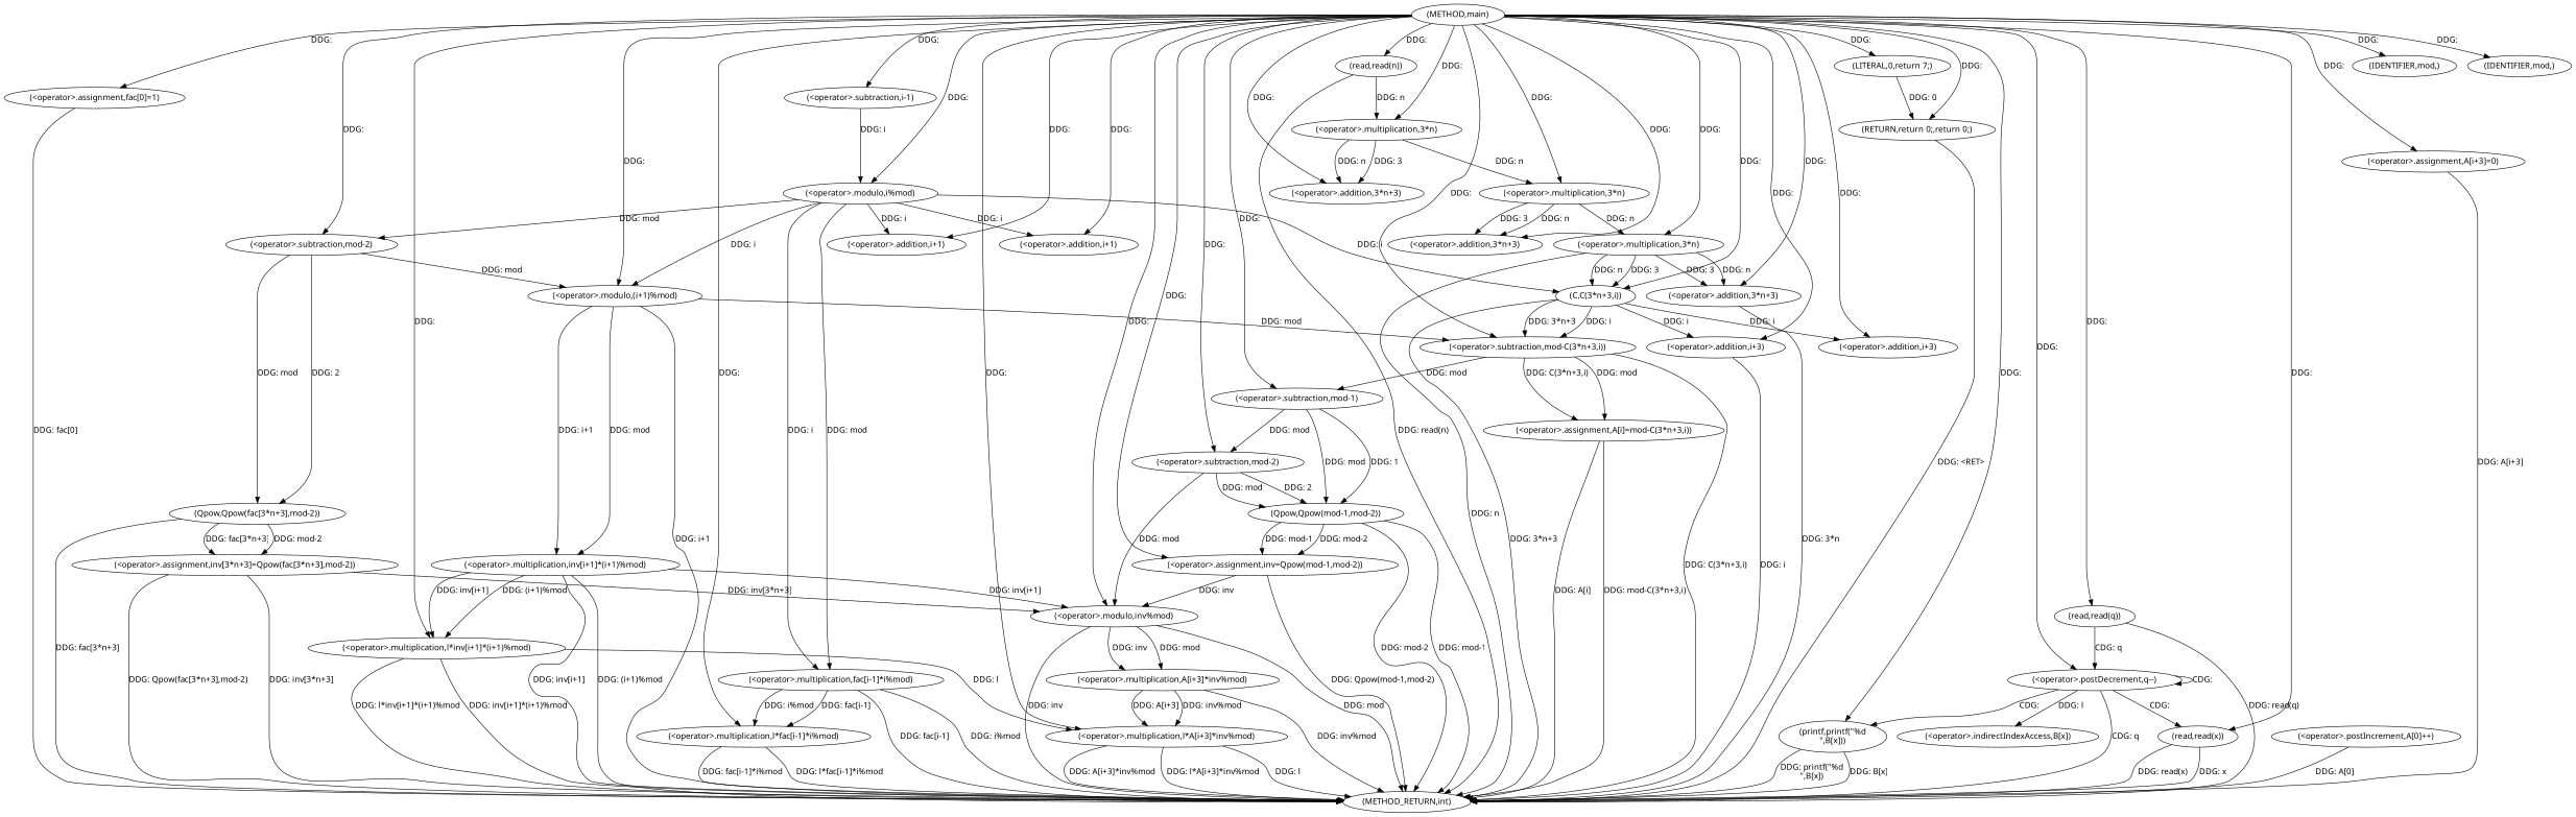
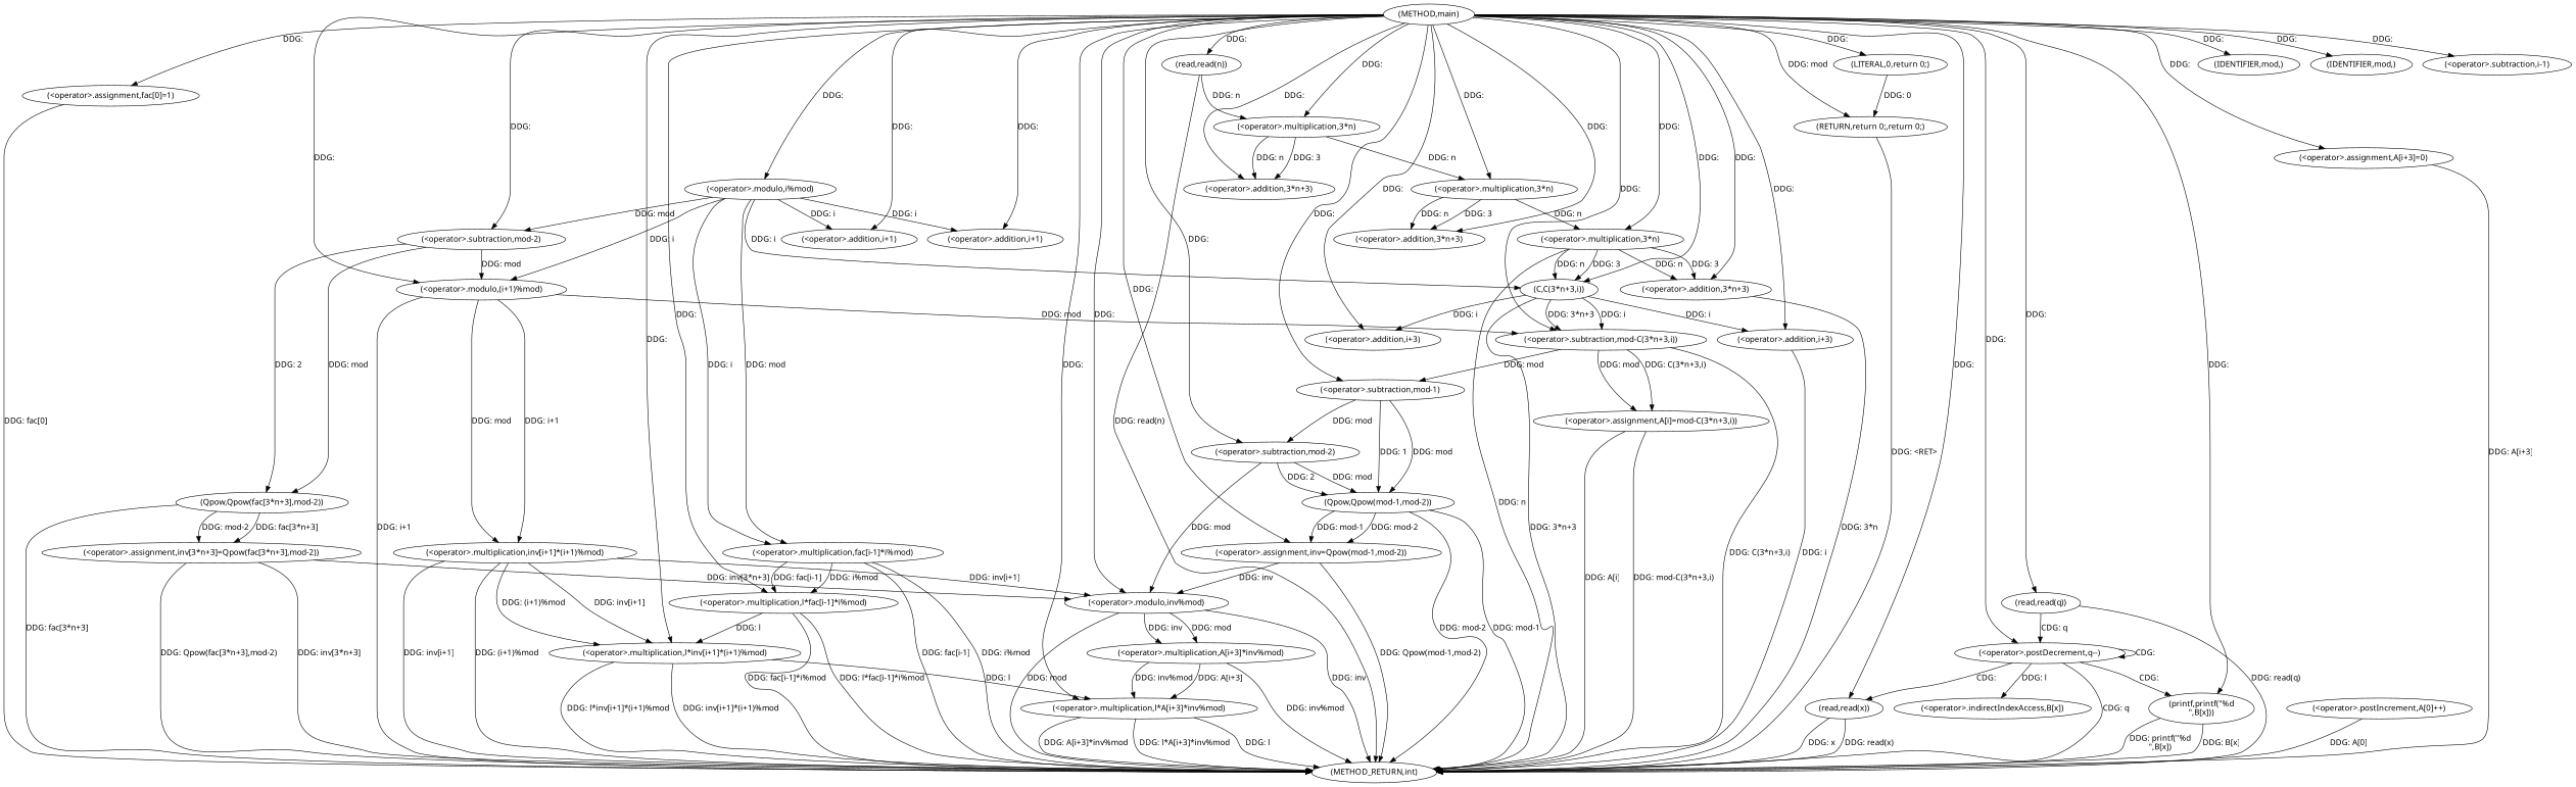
  digraph {
    fontname="Noto Sans"
    node [fontname="Noto Sans"]
    edge [fontname="Noto Sans"]
    n1 [label="(METHOD,main)"]
    n2 [label="(<operator>.assignment,fac[0]=1)"]
    n3 [label="(<operator>.multiplication,l*fac[i-1]*i%mod)"]
    n4 [label="(<operator>.multiplication,l*inv[i+1]*(i+1)%mod)"]
    n5 [label="(<operator>.assignment,inv=Qpow(mod-1,mod-2))"]
    n6 [label="(RETURN,return 0;,return 0;)"]
    n7 [label="(read,read(n))"]
    n8 [label="(read,read(q))"]
    n9 [label="(<operator>.multiplication,l*A[i+3]*inv%mod)"]
    n10 [label="(<operator>.assignment,A[i+3]=0)"]
    n11 [label="(IDENTIFIER,mod,)"]
    n12 [label="(IDENTIFIER,mod,)"]
    n13 [label="(<operator>.postDecrement,q--)"]
-   n14 [label="(LITERAL,0,return 7;)"]
+   n14 [label="(LITERAL,0,return 0;)"]
    n15 [label="(<operator>.subtraction,mod-C(3*n+3,i))"]
    n16 [label="(read,read(x))"]
    n17 [label="(printf,printf(\"%d\n\",B[x]))"]
    n18 [label="(<operator>.modulo,i%mod)"]
    n19 [label="(<operator>.addition,3*n+3)"]
    n20 [label="(<operator>.subtraction,mod-2)"]
    n21 [label="(<operator>.modulo,(i+1)%mod)"]
    n22 [label="(C,C(3*n+3,i))"]
    n23 [label="(<operator>.subtraction,mod-1)"]
    n24 [label="(<operator>.subtraction,mod-2)"]
    n25 [label="(<operator>.subtraction,i-1)"]
    n26 [label="(<operator>.multiplication,3*n)"]
    n27 [label="(<operator>.addition,3*n+3)"]
    n28 [label="(<operator>.addition,i+1)"]
    n29 [label="(<operator>.addition,i+1)"]
    n30 [label="(<operator>.addition,3*n+3)"]
    n31 [label="(<operator>.modulo,inv%mod)"]
    n32 [label="(<operator>.addition,i+3)"]
    n33 [label="(<operator>.multiplication,3*n)"]
    n34 [label="(<operator>.multiplication,3*n)"]
    n35 [label="(<operator>.addition,i+3)"]
    n36 [label="(METHOD_RETURN,int)"]
    n37 [label="(<operator>.indirectIndexAccess,B[x])"]
    n38 [label="(<operator>.assignment,A[i]=mod-C(3*n+3,i))"]
    n39 [label="(<operator>.multiplication,fac[i-1]*i%mod)"]
    n40 [label="(Qpow,Qpow(fac[3*n+3],mod-2))"]
    n41 [label="(<operator>.multiplication,inv[i+1]*(i+1)%mod)"]
    n42 [label="(Qpow,Qpow(mod-1,mod-2))"]
    n43 [label="(<operator>.multiplication,A[i+3]*inv%mod)"]
    n44 [label="(<operator>.assignment,inv[3*n+3]=Qpow(fac[3*n+3],mod-2))"]
    n45 [label="(<operator>.postIncrement,A[0]++)"]
    n1 -> n2 [label="DDG: "]
    n1 -> n3 [label="DDG: "]
    n1 -> n4 [label="DDG: "]
    n1 -> n5 [label="DDG: "]
-   n1 -> n6 [label="DDG: "]
+   n1 -> n6 [label="DDG: mod"]
    n1 -> n7 [label="DDG: "]
    n1 -> n8 [label="DDG: "]
    n1 -> n9 [label="DDG: "]
    n1 -> n10 [label="DDG: "]
    n1 -> n11 [label="DDG: "]
    n1 -> n12 [label="DDG: "]
    n1 -> n13 [label="DDG: "]
    n1 -> n14 [label="DDG: "]
    n1 -> n15 [label="DDG: "]
    n1 -> n16 [label="DDG: "]
    n1 -> n17 [label="DDG: "]
    n1 -> n18 [label="DDG: "]
    n1 -> n19 [label="DDG: "]
    n1 -> n20 [label="DDG: "]
    n1 -> n21 [label="DDG: "]
    n1 -> n22 [label="DDG: "]
    n1 -> n23 [label="DDG: "]
    n1 -> n24 [label="DDG: "]
    n1 -> n25 [label="DDG: "]
    n1 -> n26 [label="DDG: "]
    n1 -> n27 [label="DDG: "]
    n1 -> n28 [label="DDG: "]
    n1 -> n29 [label="DDG: "]
    n1 -> n30 [label="DDG: "]
    n1 -> n31 [label="DDG: "]
    n1 -> n32 [label="DDG: "]
    n1 -> n33 [label="DDG: "]
    n1 -> n34 [label="DDG: "]
    n1 -> n35 [label="DDG: "]
    n2 -> n36 [label="DDG: fac[0]"]
+   n3 -> n4 [label="DDG: l"]
    n3 -> n36 [label="DDG: fac[i-1]*i%mod"]
    n3 -> n36 [label="DDG: l*fac[i-1]*i%mod"]
    n4 -> n9 [label="DDG: l"]
    n4 -> n36 [label="DDG: inv[i+1]*(i+1)%mod"]
    n4 -> n36 [label="DDG: l*inv[i+1]*(i+1)%mod"]
    n5 -> n31 [label="DDG: inv"]
    n5 -> n36 [label="DDG: Qpow(mod-1,mod-2)"]
    n6 -> n36 [label="DDG: <RET>"]
    n7 -> n26 [label="DDG: n"]
    n7 -> n36 [label="DDG: read(n)"]
    n8 -> n13 [label="CDG: q"]
    n8 -> n36 [label="DDG: read(q)"]
    n9 -> n36 [label="DDG: l"]
    n9 -> n36 [label="DDG: A[i+3]*inv%mod"]
    n9 -> n36 [label="DDG: l*A[i+3]*inv%mod"]
    n10 -> n36 [label="DDG: A[i+3]"]
    n13 -> n13 [label="CDG: "]
    n13 -> n16 [label="CDG: "]
    n13 -> n17 [label="CDG: "]
    n13 -> n36 [label="CDG: q"]
    n13 -> n37 [label="DDG: l"]
    n14 -> n6 [label="DDG: 0"]
    n15 -> n23 [label="DDG: mod"]
    n15 -> n36 [label="DDG: C(3*n+3,i)"]
    n15 -> n38 [label="DDG: mod"]
    n15 -> n38 [label="DDG: C(3*n+3,i)"]
    n16 -> n36 [label="DDG: x"]
    n16 -> n36 [label="DDG: read(x)"]
    n17 -> n36 [label="DDG: B[x]"]
    n17 -> n36 [label="DDG: printf(\"%d\n\",B[x])"]
    n18 -> n20 [label="DDG: mod"]
    n18 -> n21 [label="DDG: i"]
    n18 -> n22 [label="DDG: i"]
    n18 -> n28 [label="DDG: i"]
    n18 -> n29 [label="DDG: i"]
    n18 -> n39 [label="DDG: i"]
    n18 -> n39 [label="DDG: mod"]
    n20 -> n21 [label="DDG: mod"]
    n20 -> n40 [label="DDG: 2"]
    n20 -> n40 [label="DDG: mod"]
    n21 -> n15 [label="DDG: mod"]
    n21 -> n36 [label="DDG: i+1"]
    n21 -> n41 [label="DDG: i+1"]
    n21 -> n41 [label="DDG: mod"]
    n22 -> n15 [label="DDG: i"]
    n22 -> n15 [label="DDG: 3*n+3"]
    n22 -> n32 [label="DDG: i"]
    n22 -> n35 [label="DDG: i"]
    n22 -> n36 [label="DDG: 3*n+3"]
    n23 -> n24 [label="DDG: mod"]
    n23 -> n42 [label="DDG: mod"]
    n23 -> n42 [label="DDG: 1"]
    n24 -> n31 [label="DDG: mod"]
    n24 -> n42 [label="DDG: 2"]
    n24 -> n42 [label="DDG: mod"]
-   n25 -> n18 [label="DDG: i"]
    n26 -> n19 [label="DDG: n"]
    n26 -> n19 [label="DDG: 3"]
    n26 -> n33 [label="DDG: n"]
    n30 -> n36 [label="DDG: 3*n"]
    n31 -> n36 [label="DDG: inv"]
    n31 -> n36 [label="DDG: mod"]
    n31 -> n43 [label="DDG: mod"]
    n31 -> n43 [label="DDG: inv"]
    n32 -> n36 [label="DDG: i"]
    n33 -> n27 [label="DDG: 3"]
    n33 -> n27 [label="DDG: n"]
    n33 -> n34 [label="DDG: n"]
    n34 -> n22 [label="DDG: 3"]
    n34 -> n22 [label="DDG: n"]
    n34 -> n30 [label="DDG: 3"]
    n34 -> n30 [label="DDG: n"]
    n34 -> n36 [label="DDG: n"]
    n38 -> n36 [label="DDG: A[i]"]
    n38 -> n36 [label="DDG: mod-C(3*n+3,i)"]
    n39 -> n3 [label="DDG: i%mod"]
    n39 -> n3 [label="DDG: fac[i-1]"]
    n39 -> n36 [label="DDG: fac[i-1]"]
    n39 -> n36 [label="DDG: i%mod"]
    n40 -> n36 [label="DDG: fac[3*n+3]"]
    n40 -> n44 [label="DDG: mod-2"]
    n40 -> n44 [label="DDG: fac[3*n+3]"]
    n41 -> n4 [label="DDG: inv[i+1]"]
    n41 -> n4 [label="DDG: (i+1)%mod"]
    n41 -> n31 [label="DDG: inv[i+1]"]
    n41 -> n36 [label="DDG: inv[i+1]"]
    n41 -> n36 [label="DDG: (i+1)%mod"]
    n42 -> n5 [label="DDG: mod-1"]
    n42 -> n5 [label="DDG: mod-2"]
    n42 -> n36 [label="DDG: mod-1"]
    n42 -> n36 [label="DDG: mod-2"]
    n43 -> n9 [label="DDG: inv%mod"]
    n43 -> n9 [label="DDG: A[i+3]"]
    n43 -> n36 [label="DDG: inv%mod"]
    n44 -> n31 [label="DDG: inv[3*n+3]"]
    n44 -> n36 [label="DDG: inv[3*n+3]"]
    n44 -> n36 [label="DDG: Qpow(fac[3*n+3],mod-2)"]
    n45 -> n36 [label="DDG: A[0]"]
  }
